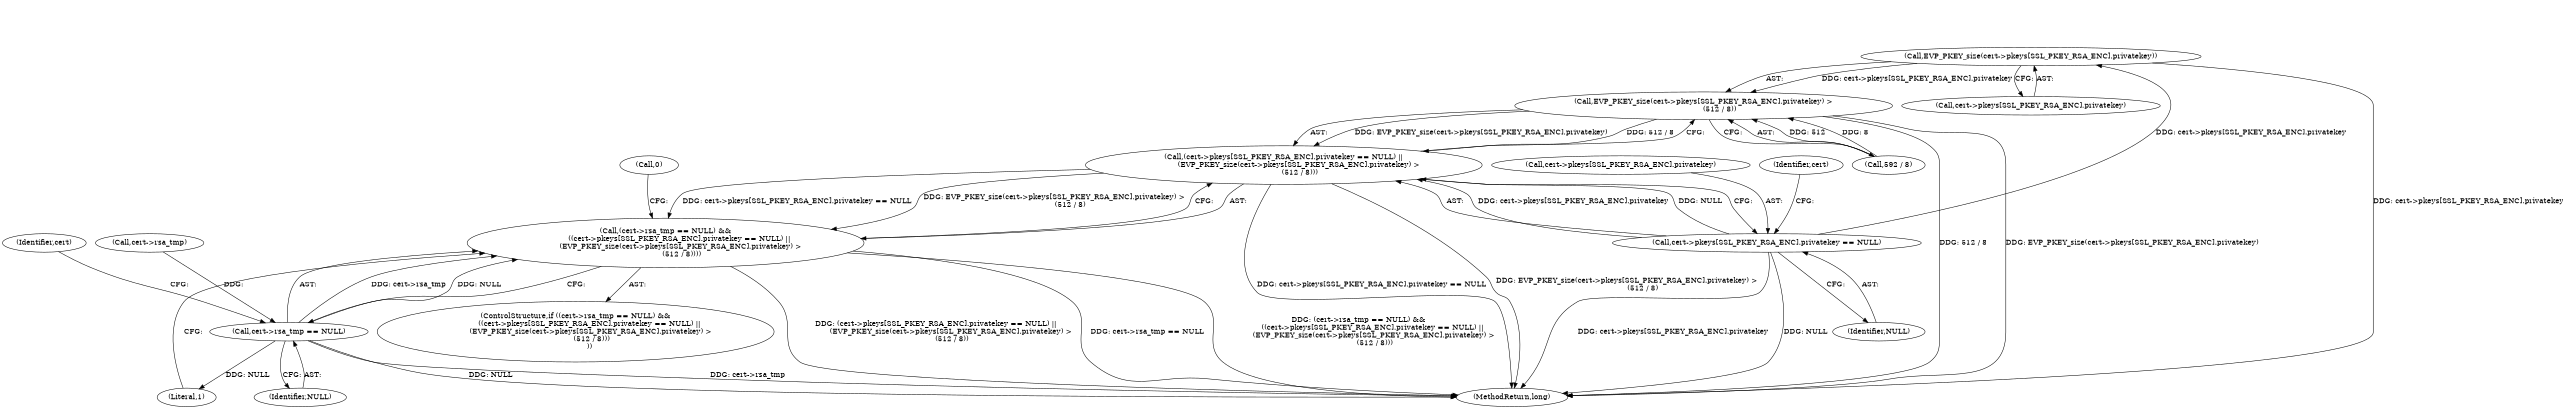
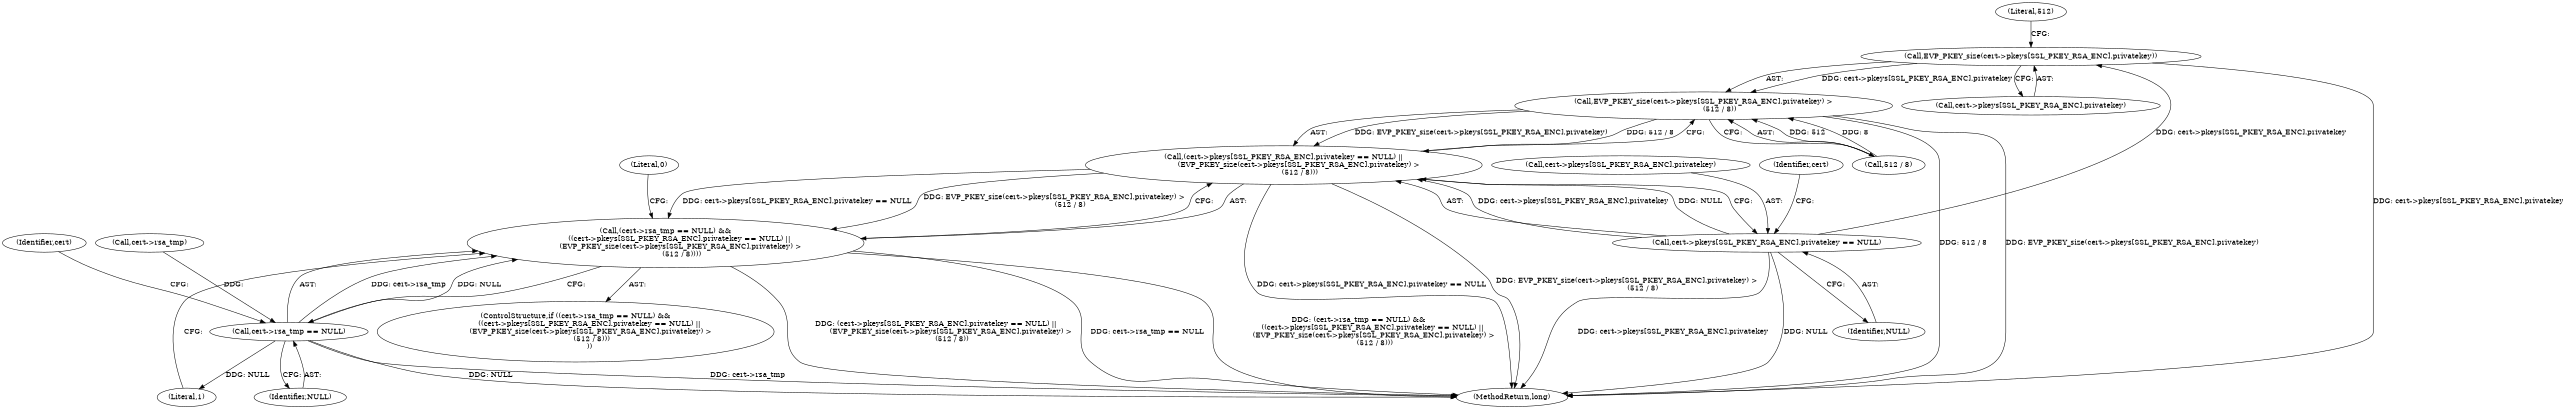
  digraph {
    n1 [label="(Call,EVP_PKEY_size(cert->pkeys[SSL_PKEY_RSA_ENC].privatekey))"]
    n2 [label="(Call,EVP_PKEY_size(cert->pkeys[SSL_PKEY_RSA_ENC].privatekey) >\n              (512 / 8))"]
    n3 [label="(Call,cert->pkeys[SSL_PKEY_RSA_ENC].privatekey)"]
    n4 [label="(MethodReturn,long)"]
    n5 [label="(Call,(cert->pkeys[SSL_PKEY_RSA_ENC].privatekey == NULL) ||\n             (EVP_PKEY_size(cert->pkeys[SSL_PKEY_RSA_ENC].privatekey) >\n              (512 / 8)))"]
-   n6 [label="(Call,592 / 8)"]
+   n6 [label="(Call,512 / 8)"]
    n7 [label="(Call,cert->pkeys[SSL_PKEY_RSA_ENC].privatekey == NULL)"]
    n8 [label="(Identifier,NULL)"]
    n9 [label="(Call,(cert->rsa_tmp == NULL) &&\n            ((cert->pkeys[SSL_PKEY_RSA_ENC].privatekey == NULL) ||\n             (EVP_PKEY_size(cert->pkeys[SSL_PKEY_RSA_ENC].privatekey) >\n              (512 / 8))))"]
    n10 [label="(Call,cert->rsa_tmp == NULL)"]
    n11 [label="(Identifier,NULL)"]
    n12 [label="(Literal,1)"]
    n13 [label="(ControlStructure,if ((cert->rsa_tmp == NULL) &&\n            ((cert->pkeys[SSL_PKEY_RSA_ENC].privatekey == NULL) ||\n             (EVP_PKEY_size(cert->pkeys[SSL_PKEY_RSA_ENC].privatekey) >\n              (512 / 8)))\n            ))"]
    n14 [label="(Identifier,cert)"]
    n15 [label="(Call,cert->pkeys[SSL_PKEY_RSA_ENC].privatekey)"]
    n16 [label="(Call,cert->rsa_tmp)"]
+   n17 [label="(Literal,512)"]
    n18 [label="(Identifier,cert)"]
-   n19 [label="(Call,0)"]
+   n19 [label="(Literal,0)"]
    n1 -> n2 [label="AST: "]
    n1 -> n2 [label="DDG: cert->pkeys[SSL_PKEY_RSA_ENC].privatekey"]
    n1 -> n3 [label="CFG: "]
    n1 -> n4 [label="DDG: cert->pkeys[SSL_PKEY_RSA_ENC].privatekey"]
    n2 -> n4 [label="DDG: 512 / 8"]
    n2 -> n4 [label="DDG: EVP_PKEY_size(cert->pkeys[SSL_PKEY_RSA_ENC].privatekey)"]
    n2 -> n5 [label="AST: "]
    n2 -> n5 [label="DDG: EVP_PKEY_size(cert->pkeys[SSL_PKEY_RSA_ENC].privatekey)"]
    n2 -> n5 [label="DDG: 512 / 8"]
    n2 -> n6 [label="CFG: "]
    n3 -> n1 [label="AST: "]
    n5 -> n2 [label="CFG: "]
    n5 -> n4 [label="DDG: cert->pkeys[SSL_PKEY_RSA_ENC].privatekey == NULL"]
    n5 -> n4 [label="DDG: EVP_PKEY_size(cert->pkeys[SSL_PKEY_RSA_ENC].privatekey) >\n              (512 / 8)"]
    n5 -> n7 [label="CFG: "]
    n5 -> n9 [label="AST: "]
    n5 -> n9 [label="DDG: cert->pkeys[SSL_PKEY_RSA_ENC].privatekey == NULL"]
    n5 -> n9 [label="DDG: EVP_PKEY_size(cert->pkeys[SSL_PKEY_RSA_ENC].privatekey) >\n              (512 / 8)"]
    n6 -> n2 [label="AST: "]
    n6 -> n2 [label="DDG: 512"]
    n6 -> n2 [label="DDG: 8"]
    n7 -> n1 [label="DDG: cert->pkeys[SSL_PKEY_RSA_ENC].privatekey"]
    n7 -> n4 [label="DDG: cert->pkeys[SSL_PKEY_RSA_ENC].privatekey"]
    n7 -> n4 [label="DDG: NULL"]
    n7 -> n5 [label="AST: "]
    n7 -> n5 [label="DDG: cert->pkeys[SSL_PKEY_RSA_ENC].privatekey"]
    n7 -> n5 [label="DDG: NULL"]
    n7 -> n8 [label="CFG: "]
    n8 -> n7 [label="AST: "]
    n9 -> n4 [label="DDG: (cert->pkeys[SSL_PKEY_RSA_ENC].privatekey == NULL) ||\n             (EVP_PKEY_size(cert->pkeys[SSL_PKEY_RSA_ENC].privatekey) >\n              (512 / 8))"]
    n9 -> n4 [label="DDG: cert->rsa_tmp == NULL"]
    n9 -> n4 [label="DDG: (cert->rsa_tmp == NULL) &&\n            ((cert->pkeys[SSL_PKEY_RSA_ENC].privatekey == NULL) ||\n             (EVP_PKEY_size(cert->pkeys[SSL_PKEY_RSA_ENC].privatekey) >\n              (512 / 8)))"]
    n9 -> n5 [label="CFG: "]
    n9 -> n10 [label="CFG: "]
    n9 -> n13 [label="AST: "]
    n10 -> n4 [label="DDG: cert->rsa_tmp"]
    n10 -> n4 [label="DDG: NULL"]
    n10 -> n9 [label="AST: "]
    n10 -> n9 [label="DDG: cert->rsa_tmp"]
    n10 -> n9 [label="DDG: NULL"]
    n10 -> n11 [label="CFG: "]
    n10 -> n12 [label="DDG: NULL"]
    n11 -> n10 [label="AST: "]
    n12 -> n9 [label="CFG: "]
    n14 -> n10 [label="CFG: "]
    n15 -> n7 [label="AST: "]
    n16 -> n10 [label="DDG: "]
+   n17 -> n1 [label="CFG: "]
    n18 -> n7 [label="CFG: "]
    n19 -> n9 [label="CFG: "]
  }
